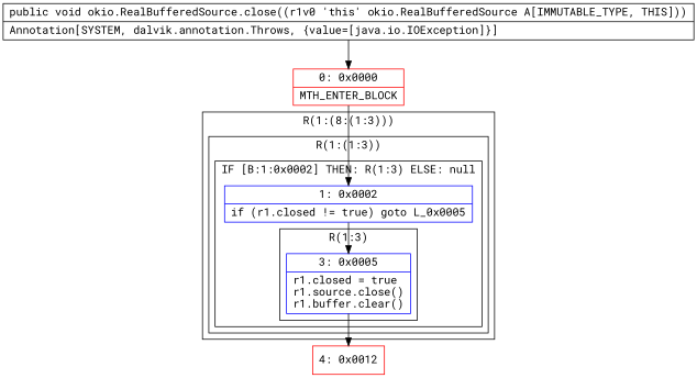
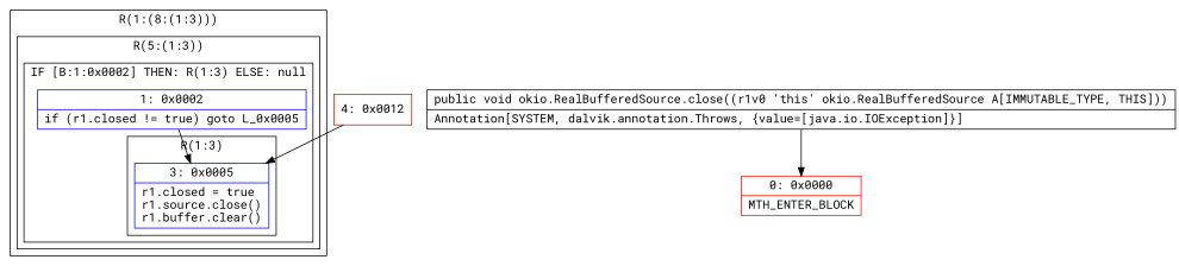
  digraph {
    fontname="Roboto Mono"
    node [color=blue fontname="Roboto Mono" shape=record]
    edge [fontname="Roboto Mono"]
    n1 [label="{3\:\ 0x0005|r1.closed = true\lr1.source.close()\lr1.buffer.clear()\l}"]
    n2 [label="{1\:\ 0x0002|if (r1.closed != true) goto L_0x0005\l}"]
    n3 [color=red label="{4\:\ 0x0012}"]
    n4 [color=red label="{0\:\ 0x0000|MTH_ENTER_BLOCK\l}"]
    n5 [label="{public void okio.RealBufferedSource.close((r1v0 'this' okio.RealBufferedSource A[IMMUTABLE_TYPE, THIS]))  | Annotation[SYSTEM, dalvik.annotation.Throws, \{value=[java.io.IOException]\}]\l}" color=""]
    subgraph cluster_1 {
      label="R(1:(8:(1:3)))"
      subgraph cluster_2 {
-       label="R(1:(1:3))"
+       label="R(5:(1:3))"
        subgraph cluster_3 {
          label="IF [B:1:0x0002] THEN: R(1:3) ELSE: null"
          n2
          subgraph cluster_4 {
            label="R(1:3)"
            n1
          }
        }
      }
    }
-   n1 -> n3
+   n3 -> n1
    n2 -> n1
-   n4 -> n2
    n5 -> n4
  }
